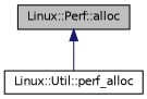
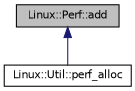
  digraph {
    rankdir=TB
    node [color=black fontname=Helvetica fontsize=10 shape=record style=filled]
-   n1 [fillcolor=grey75 fontcolor=black height=0.2 label="Linux::Perf::alloc" width=0.4]
+   n1 [fillcolor=grey75 fontcolor=black height=0.2 label="Linux::Perf::add" width=0.4]
    n2 [fillcolor=white height=0.2 label="Linux::Util::perf_alloc" width=0.4]
    n1 -> n2 [color=midnightblue dir=back fontname=Helvetica fontsize=10 labelfontname=Helvetica labelfontsize=10 style=solid]
  }
